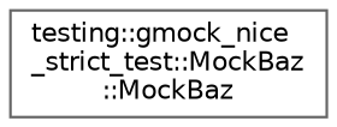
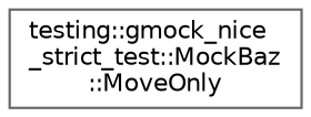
  digraph {
    rankdir=TB
-   n1 [color=grey40 fillcolor=white fontname=Helvetica fontsize=10 height=0.2 label="testing::gmock_nice\l_strict_test::MockBaz\l::MockBaz" shape=box style=filled width=0.4]
+   n1 [color=grey40 fillcolor=white fontname=Helvetica fontsize=10 height=0.2 label="testing::gmock_nice\l_strict_test::MockBaz\l::MoveOnly" shape=box style=filled width=0.4]
  }
